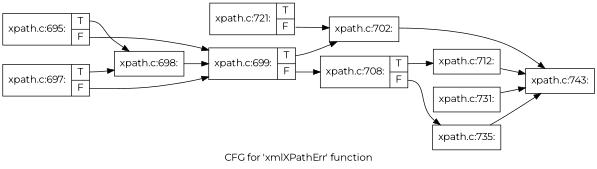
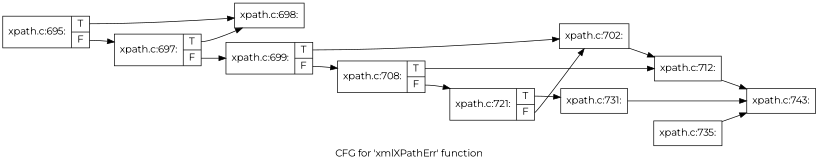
  digraph {
    fontname=Montserrat
    label="CFG for 'xmlXPathErr' function"
    rankdir=LR
    node [fontname=Montserrat shape=record]
    edge [fontname=Montserrat]
    n1 [label="{xpath.c:695:|{<s0>T|<s1>F}}"]
    n2 [label="{xpath.c:698:}"]
    n3 [label="{xpath.c:697:|{<s0>T|<s1>F}}"]
    n4 [label="{xpath.c:699:|{<s0>T|<s1>F}}"]
    n5 [label="{xpath.c:702:}"]
    n6 [label="{xpath.c:708:|{<s0>T|<s1>F}}"]
    n7 [label="{xpath.c:743:}"]
    n8 [label="{xpath.c:712:}"]
    n9 [label="{xpath.c:721:|{<s0>T|<s1>F}}"]
    n10 [label="{xpath.c:731:}"]
    n11 [label="{xpath.c:735:}"]
    n1 -> n2 [tailport=s0]
-   n1 -> n4 [tailport=s1]
-   n2 -> n4
+   n1 -> n3 [tailport=s1]
    n3 -> n2 [tailport=s0]
    n3 -> n4 [tailport=s1]
    n4 -> n5 [tailport=s0]
    n4 -> n6 [tailport=s1]
-   n5 -> n7
+   n5 -> n8
    n6 -> n8 [tailport=s0]
-   n6 -> n11 [tailport=s1]
+   n6 -> n9 [tailport=s1]
    n8 -> n7
    n9 -> n5 [tailport=s1]
+   n9 -> n10 [tailport=s0]
    n10 -> n7
    n11 -> n7
  }
